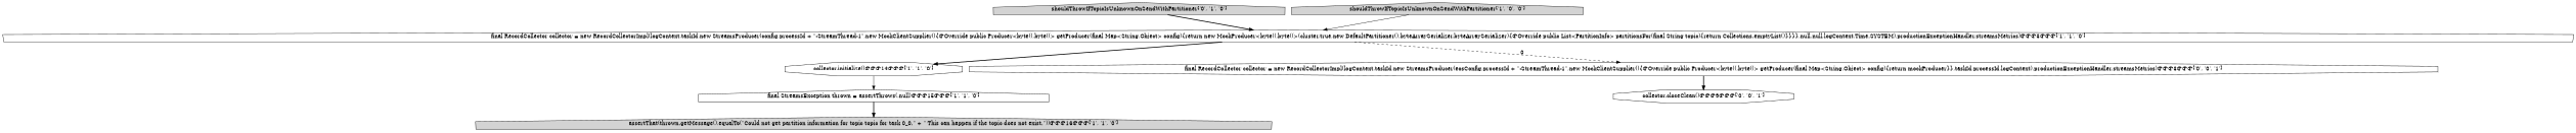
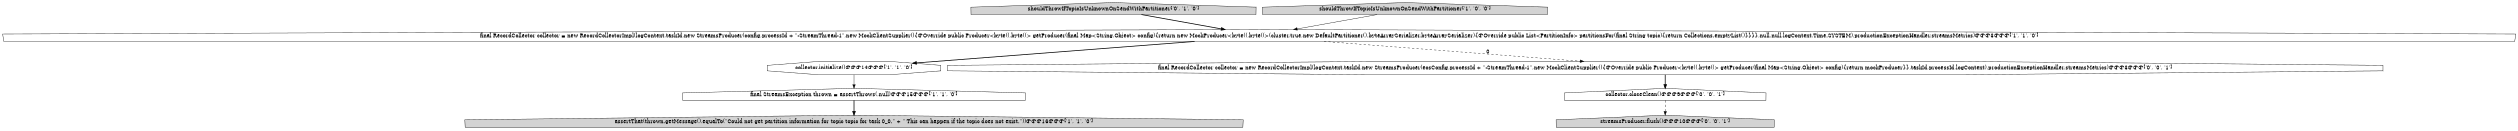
  digraph {
    node [fillcolor=white shape=house style=filled]
    edge [style=bold]
    n1 [fillcolor=lightgray label="shouldThrowIfTopicIsUnknownOnSendWithPartitioner['0', '1', '0']"]
    n2 [label="final RecordCollector collector = new RecordCollectorImpl(logContext,taskId,new StreamsProducer(config,processId + \"-StreamThread-1\",new MockClientSupplier(){@Override public Producer<byte((,byte((> getProducer(final Map<String,Object> config){return new MockProducer<byte((,byte((>(cluster,true,new DefaultPartitioner(),byteArraySerializer,byteArraySerializer){@Override public List<PartitionInfo> partitionsFor(final String topic){return Collections.emptyList()}}}},null,null,logContext,Time.SYSTEM),productionExceptionHandler,streamsMetrics)@@@3@@@['1', '1', '0']"]
    n3 [label="collector.initialize()@@@14@@@['1', '1', '0']" shape=octagon]
    n4 [label="final RecordCollector collector = new RecordCollectorImpl(logContext,taskId,new StreamsProducer(eosConfig,processId + \"-StreamThread-1\",new MockClientSupplier(){@Override public Producer<byte((,byte((> getProducer(final Map<String,Object> config){return mockProducer}},taskId,processId,logContext),productionExceptionHandler,streamsMetrics)@@@3@@@['0', '0', '1']" shape=octagon]
    n5 [fillcolor=lightgray label="assertThat(thrown.getMessage(),equalTo(\"Could not get partition information for topic topic for task 0_0.\" + \" This can happen if the topic does not exist.\"))@@@16@@@['1', '1', '0']"]
    n6 [label="final StreamsException thrown = assertThrows(,null)@@@15@@@['1', '1', '0']"]
-   n8 [label="collector.closeClean()@@@9@@@['0', '0', '1']" shape=octagon]
+   n7 [fillcolor=lightgray label="streamsProducer.flush()@@@10@@@['0', '0', '1']"]
+   n8 [label="collector.closeClean()@@@9@@@['0', '0', '1']"]
    n9 [fillcolor=lightgray label="shouldThrowIfTopicIsUnknownOnSendWithPartitioner['1', '0', '0']"]
    n1 -> n2
    n2 -> n3
    n2 -> n4 [label=0 style=dashed]
    n3 -> n6 [style=solid]
    n4 -> n8
    n6 -> n5
+   n8 -> n7 [style=dashed]
    n9 -> n2 [style=solid]
  }
